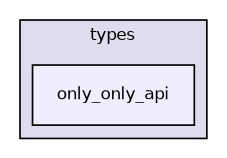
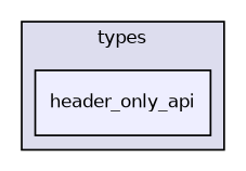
  digraph {
    compound=true
-   n1 [fillcolor="#eeeeff" fontname=Helvetica fontsize=10 label=only_only_api pencolor=black shape=box style=filled]
+   n1 [fillcolor="#eeeeff" fontname=Helvetica fontsize=10 label=header_only_api pencolor=black shape=box style=filled]
    subgraph cluster_1 {
      bgcolor="#ddddee"
      fontname=Helvetica
      fontsize=10
      label=types
      pencolor=black
      n1
    }
  }
